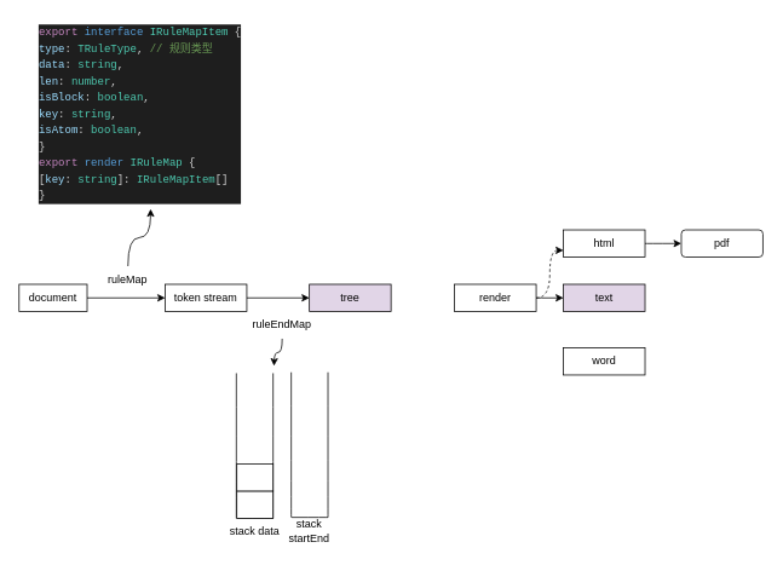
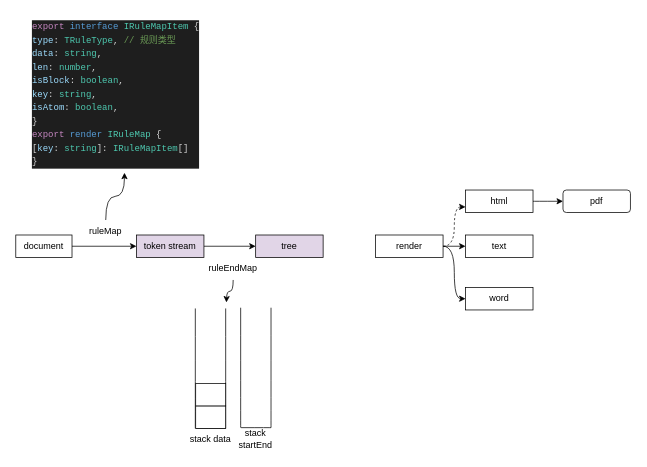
  <mxCell id="0" />
  <mxCell id="1" parent="0" />
  <mxCell id="2" style="edgeStyle=none;html=1;exitX=1;exitY=0.5;exitDx=0;exitDy=0;entryX=0;entryY=0.5;entryDx=0;entryDy=0;" parent="1" source="3" target="5" edge="1"><mxGeometry relative="1" as="geometry" /></mxCell>
  <mxCell id="3" value="document" style="rounded=0;whiteSpace=wrap;html=1;" parent="1" vertex="1"><mxGeometry x="20" y="313" width="75" height="30" as="geometry" /></mxCell>
  <mxCell id="4" style="edgeStyle=none;html=1;exitX=1;exitY=0.5;exitDx=0;exitDy=0;entryX=0;entryY=0.5;entryDx=0;entryDy=0;" parent="1" source="5" target="6" edge="1"><mxGeometry relative="1" as="geometry" /></mxCell>
- <mxCell id="5" value="token stream" style="rounded=0;whiteSpace=wrap;html=1;" parent="1" vertex="1"><mxGeometry x="181" y="313" width="90" height="30" as="geometry" /></mxCell>
+ <mxCell id="5" value="token stream" style="rounded=0;whiteSpace=wrap;html=1;fillColor=#e1d5e7;" parent="1" vertex="1"><mxGeometry x="181" y="313" width="90" height="30" as="geometry" /></mxCell>
  <mxCell id="6" value="tree" style="rounded=0;whiteSpace=wrap;html=1;fillColor=#e1d5e7;" parent="1" vertex="1"><mxGeometry x="340" y="313" width="90" height="30" as="geometry" /></mxCell>
  <mxCell id="7" style="edgeStyle=orthogonalEdgeStyle;curved=1;html=1;exitX=1;exitY=0.5;exitDx=0;exitDy=0;entryX=0;entryY=0.75;entryDx=0;entryDy=0;dashed=1;" parent="1" source="10" target="15" edge="1"><mxGeometry relative="1" as="geometry" /></mxCell>
  <mxCell id="8" style="edgeStyle=orthogonalEdgeStyle;curved=1;html=1;exitX=1;exitY=0.5;exitDx=0;exitDy=0;entryX=0;entryY=0.5;entryDx=0;entryDy=0;" parent="1" source="10" target="16" edge="1"><mxGeometry relative="1" as="geometry" /></mxCell>
+ <mxCell id="9" style="edgeStyle=orthogonalEdgeStyle;curved=1;html=1;exitX=1;exitY=0.5;exitDx=0;exitDy=0;entryX=0;entryY=0.5;entryDx=0;entryDy=0;" parent="1" source="10" target="18" edge="1"><mxGeometry relative="1" as="geometry" /></mxCell>
  <mxCell id="10" value="render" style="rounded=0;whiteSpace=wrap;html=1;" parent="1" vertex="1"><mxGeometry x="500" y="313" width="90" height="30" as="geometry" /></mxCell>
  <mxCell id="11" style="edgeStyle=orthogonalEdgeStyle;html=1;entryX=0.5;entryY=1;entryDx=0;entryDy=0;curved=1;" parent="1" source="12" target="13" edge="1"><mxGeometry relative="1" as="geometry" /></mxCell>
  <mxCell id="12" value="ruleMap" style="text;html=1;strokeColor=none;fillColor=none;align=center;verticalAlign=middle;whiteSpace=wrap;rounded=0;" parent="1" vertex="1"><mxGeometry x="110" y="293" width="60" height="30" as="geometry" /></mxCell>
  <mxCell id="13" value="&lt;meta charset=&quot;utf-8&quot;&gt;&lt;div style=&quot;color: rgb(212, 212, 212); background-color: rgb(30, 30, 30); font-family: menlo, monaco, &amp;quot;courier new&amp;quot;, monospace; font-weight: normal; font-size: 12px; line-height: 18px;&quot;&gt;&lt;div&gt;&lt;span style=&quot;color: #c586c0&quot;&gt;export&lt;/span&gt;&lt;span style=&quot;color: #d4d4d4&quot;&gt; &lt;/span&gt;&lt;span style=&quot;color: #569cd6&quot;&gt;interface&lt;/span&gt;&lt;span style=&quot;color: #d4d4d4&quot;&gt; &lt;/span&gt;&lt;span style=&quot;color: #4ec9b0&quot;&gt;IRuleMapItem&lt;/span&gt;&lt;span style=&quot;color: #d4d4d4&quot;&gt; {&lt;/span&gt;&lt;/div&gt;&lt;div&gt;&lt;span style=&quot;color: #d4d4d4&quot;&gt;  &lt;/span&gt;&lt;span style=&quot;color: #9cdcfe&quot;&gt;type&lt;/span&gt;&lt;span style=&quot;color: #d4d4d4&quot;&gt;: &lt;/span&gt;&lt;span style=&quot;color: #4ec9b0&quot;&gt;TRuleType&lt;/span&gt;&lt;span style=&quot;color: #d4d4d4&quot;&gt;, &lt;/span&gt;&lt;span style=&quot;color: #6a9955&quot;&gt;// 规则类型&lt;/span&gt;&lt;/div&gt;&lt;div&gt;&lt;span style=&quot;color: #d4d4d4&quot;&gt;  &lt;/span&gt;&lt;span style=&quot;color: #9cdcfe&quot;&gt;data&lt;/span&gt;&lt;span style=&quot;color: #d4d4d4&quot;&gt;: &lt;/span&gt;&lt;span style=&quot;color: #4ec9b0&quot;&gt;string&lt;/span&gt;&lt;span style=&quot;color: #d4d4d4&quot;&gt;,&lt;/span&gt;&lt;/div&gt;&lt;div&gt;&lt;span style=&quot;color: #d4d4d4&quot;&gt;  &lt;/span&gt;&lt;span style=&quot;color: #9cdcfe&quot;&gt;len&lt;/span&gt;&lt;span style=&quot;color: #d4d4d4&quot;&gt;: &lt;/span&gt;&lt;span style=&quot;color: #4ec9b0&quot;&gt;number&lt;/span&gt;&lt;span style=&quot;color: #d4d4d4&quot;&gt;,&lt;/span&gt;&lt;/div&gt;&lt;div&gt;&lt;span style=&quot;color: #d4d4d4&quot;&gt;  &lt;/span&gt;&lt;span style=&quot;color: #9cdcfe&quot;&gt;isBlock&lt;/span&gt;&lt;span style=&quot;color: #d4d4d4&quot;&gt;: &lt;/span&gt;&lt;span style=&quot;color: #4ec9b0&quot;&gt;boolean&lt;/span&gt;&lt;span style=&quot;color: #d4d4d4&quot;&gt;,&lt;/span&gt;&lt;/div&gt;&lt;div&gt;&lt;span style=&quot;color: #d4d4d4&quot;&gt;  &lt;/span&gt;&lt;span style=&quot;color: #9cdcfe&quot;&gt;key&lt;/span&gt;&lt;span style=&quot;color: #d4d4d4&quot;&gt;: &lt;/span&gt;&lt;span style=&quot;color: #4ec9b0&quot;&gt;string&lt;/span&gt;&lt;span style=&quot;color: #d4d4d4&quot;&gt;,&lt;/span&gt;&lt;/div&gt;&lt;div&gt;&lt;span style=&quot;color: #d4d4d4&quot;&gt;  &lt;/span&gt;&lt;span style=&quot;color: #9cdcfe&quot;&gt;isAtom&lt;/span&gt;&lt;span style=&quot;color: #d4d4d4&quot;&gt;: &lt;/span&gt;&lt;span style=&quot;color: #4ec9b0&quot;&gt;boolean&lt;/span&gt;&lt;span style=&quot;color: #d4d4d4&quot;&gt;,&lt;/span&gt;&lt;/div&gt;&lt;div&gt;&lt;span style=&quot;color: #d4d4d4&quot;&gt;}&lt;/span&gt;&lt;/div&gt;&lt;div&gt;&lt;span style=&quot;color: #c586c0&quot;&gt;export&lt;/span&gt;&lt;span style=&quot;color: #d4d4d4&quot;&gt; &lt;/span&gt;&lt;span style=&quot;color: #569cd6&quot;&gt;render&lt;/span&gt;&lt;span style=&quot;color: #d4d4d4&quot;&gt; &lt;/span&gt;&lt;span style=&quot;color: #4ec9b0&quot;&gt;IRuleMap&lt;/span&gt;&lt;span style=&quot;color: #d4d4d4&quot;&gt; {&lt;/span&gt;&lt;/div&gt;&lt;div&gt;&lt;span style=&quot;color: #d4d4d4&quot;&gt;  [&lt;/span&gt;&lt;span style=&quot;color: #9cdcfe&quot;&gt;key&lt;/span&gt;&lt;span style=&quot;color: #d4d4d4&quot;&gt;: &lt;/span&gt;&lt;span style=&quot;color: #4ec9b0&quot;&gt;string&lt;/span&gt;&lt;span style=&quot;color: #d4d4d4&quot;&gt;]: &lt;/span&gt;&lt;span style=&quot;color: #4ec9b0&quot;&gt;IRuleMapItem&lt;/span&gt;&lt;span style=&quot;color: #d4d4d4&quot;&gt;[]&lt;/span&gt;&lt;/div&gt;&lt;div&gt;&lt;span style=&quot;color: #d4d4d4&quot;&gt;}&lt;/span&gt;&lt;/div&gt;&lt;/div&gt;" style="text;whiteSpace=wrap;html=1;" parent="1" vertex="1"><mxGeometry x="40" y="20" width="250" height="210" as="geometry" /></mxCell>
  <mxCell id="14" style="edgeStyle=orthogonalEdgeStyle;curved=1;html=1;exitX=1;exitY=0.5;exitDx=0;exitDy=0;entryX=0;entryY=0.5;entryDx=0;entryDy=0;" parent="1" source="15" target="17" edge="1"><mxGeometry relative="1" as="geometry" /></mxCell>
  <mxCell id="15" value="html" style="rounded=0;whiteSpace=wrap;html=1;" parent="1" vertex="1"><mxGeometry x="620" y="253" width="90" height="30" as="geometry" /></mxCell>
- <mxCell id="16" value="text" style="rounded=0;whiteSpace=wrap;html=1;fillColor=#e1d5e7;" parent="1" vertex="1"><mxGeometry x="620" y="313" width="90" height="30" as="geometry" /></mxCell>
+ <mxCell id="16" value="text" style="rounded=0;whiteSpace=wrap;html=1;" parent="1" vertex="1"><mxGeometry x="620" y="313" width="90" height="30" as="geometry" /></mxCell>
  <mxCell id="17" value="pdf" style="whiteSpace=wrap;html=1;rounded=1;" parent="1" vertex="1"><mxGeometry x="750" y="253" width="90" height="30" as="geometry" /></mxCell>
  <mxCell id="18" value="word" style="rounded=0;whiteSpace=wrap;html=1;" parent="1" vertex="1"><mxGeometry x="620" y="383" width="90" height="30" as="geometry" /></mxCell>
  <mxCell id="19" value="" style="endArrow=none;html=1;curved=1;" parent="1" edge="1"><mxGeometry width="50" height="50" relative="1" as="geometry"><mxPoint x="320" y="570" as="sourcePoint" /><mxPoint x="320" y="410" as="targetPoint" /></mxGeometry></mxCell>
  <mxCell id="20" value="" style="endArrow=none;html=1;curved=1;" parent="1" edge="1"><mxGeometry width="50" height="50" relative="1" as="geometry"><mxPoint x="360.5" y="570" as="sourcePoint" /><mxPoint x="360.5" y="410" as="targetPoint" /></mxGeometry></mxCell>
  <mxCell id="21" value="" style="endArrow=none;html=1;curved=1;" parent="1" edge="1"><mxGeometry width="50" height="50" relative="1" as="geometry"><mxPoint x="360.5" y="570" as="sourcePoint" /><mxPoint x="320.5" y="570" as="targetPoint" /></mxGeometry></mxCell>
  <mxCell id="22" value="stack startEnd" style="text;html=1;strokeColor=none;fillColor=none;align=center;verticalAlign=middle;whiteSpace=wrap;rounded=0;" parent="1" vertex="1"><mxGeometry x="310" y="570" width="60" height="30" as="geometry" /></mxCell>
  <mxCell id="23" value="" style="endArrow=none;html=1;curved=1;" parent="1" edge="1"><mxGeometry width="50" height="50" relative="1" as="geometry"><mxPoint x="259.5" y="571" as="sourcePoint" /><mxPoint x="259.5" y="411" as="targetPoint" /></mxGeometry></mxCell>
  <mxCell id="24" value="" style="endArrow=none;html=1;curved=1;" parent="1" edge="1"><mxGeometry width="50" height="50" relative="1" as="geometry"><mxPoint x="300" y="571" as="sourcePoint" /><mxPoint x="300" y="411" as="targetPoint" /></mxGeometry></mxCell>
  <mxCell id="25" value="" style="endArrow=none;html=1;curved=1;" parent="1" edge="1"><mxGeometry width="50" height="50" relative="1" as="geometry"><mxPoint x="300" y="571" as="sourcePoint" /><mxPoint x="260" y="571" as="targetPoint" /></mxGeometry></mxCell>
  <mxCell id="26" value="stack data" style="text;html=1;strokeColor=none;fillColor=none;align=center;verticalAlign=middle;whiteSpace=wrap;rounded=0;" parent="1" vertex="1"><mxGeometry x="250" y="571" width="60" height="30" as="geometry" /></mxCell>
  <mxCell id="27" value="" style="rounded=0;whiteSpace=wrap;html=1;" parent="1" vertex="1"><mxGeometry x="260" y="541" width="40" height="30" as="geometry" /></mxCell>
  <mxCell id="28" value="" style="rounded=0;whiteSpace=wrap;html=1;" parent="1" vertex="1"><mxGeometry x="260" y="511" width="40" height="30" as="geometry" /></mxCell>
  <mxCell id="29" style="edgeStyle=orthogonalEdgeStyle;curved=1;html=1;exitX=0.5;exitY=1;exitDx=0;exitDy=0;" parent="1" source="30" edge="1"><mxGeometry relative="1" as="geometry"><mxPoint x="301" y="403" as="targetPoint" /></mxGeometry></mxCell>
  <mxCell id="30" value="ruleEndMap" style="text;html=1;strokeColor=none;fillColor=none;align=center;verticalAlign=middle;whiteSpace=wrap;rounded=0;" parent="1" vertex="1"><mxGeometry x="280" y="343" width="60" height="30" as="geometry" /></mxCell>
